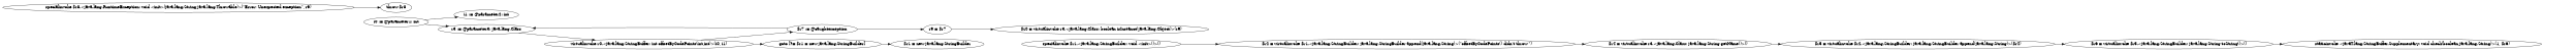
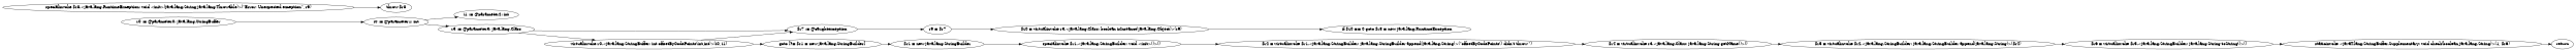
  digraph {
    rankdir=LR
+   "r0 := @parameter0: java.lang.StringBuffer"
    "i0 := @parameter1: int"
    "i1 := @parameter2: int"
    "r3 := @parameter3: java.lang.Class"
    "virtualinvoke r0.<java.lang.StringBuffer: int offsetByCodePoints(int,int)>(i0, i1)"
    "$r7 := @caughtexception"
    "goto [?= $r1 = new java.lang.StringBuilder]"
    "r9 = $r7"
    "$r1 = new java.lang.StringBuilder"
    "specialinvoke $r1.<java.lang.StringBuilder: void <init>()>()"
    "$z0 = virtualinvoke r3.<java.lang.Class: boolean isInstance(java.lang.Object)>(r9)"
+   "if $z0 == 0 goto $r8 = new java.lang.RuntimeException"
    "specialinvoke $r8.<java.lang.RuntimeException: void <init>(java.lang.String,java.lang.Throwable)>(\"Error: Unexpected exception\", r9)"
    "throw $r8"
    "$r2 = virtualinvoke $r1.<java.lang.StringBuilder: java.lang.StringBuilder append(java.lang.String)>(\"offsetByCodePoints() didn\'t throw \")"
    "$r4 = virtualinvoke r3.<java.lang.Class: java.lang.String getName()>()"
    "$r5 = virtualinvoke $r2.<java.lang.StringBuilder: java.lang.StringBuilder append(java.lang.String)>($r4)"
    "$r6 = virtualinvoke $r5.<java.lang.StringBuilder: java.lang.String toString()>()"
    "staticinvoke <javaT.lang.StringBuffer.Supplementary: void check(boolean,java.lang.String)>(1, $r6)"
+   return
+   "r0 := @parameter0: java.lang.StringBuffer" -> "i0 := @parameter1: int"
    "i0 := @parameter1: int" -> "i1 := @parameter2: int"
    "i0 := @parameter1: int" -> "r3 := @parameter3: java.lang.Class"
    "r3 := @parameter3: java.lang.Class" -> "virtualinvoke r0.<java.lang.StringBuffer: int offsetByCodePoints(int,int)>(i0, i1)"
-   "$r7 := @caughtexception" -> "r3 := @parameter3: java.lang.Class"
+   "r3 := @parameter3: java.lang.Class" -> "$r7 := @caughtexception"
    "virtualinvoke r0.<java.lang.StringBuffer: int offsetByCodePoints(int,int)>(i0, i1)" -> "$r7 := @caughtexception"
    "virtualinvoke r0.<java.lang.StringBuffer: int offsetByCodePoints(int,int)>(i0, i1)" -> "goto [?= $r1 = new java.lang.StringBuilder]"
    "$r7 := @caughtexception" -> "r9 = $r7"
    "goto [?= $r1 = new java.lang.StringBuilder]" -> "$r1 = new java.lang.StringBuilder"
    "r9 = $r7" -> "$z0 = virtualinvoke r3.<java.lang.Class: boolean isInstance(java.lang.Object)>(r9)"
+   "$r1 = new java.lang.StringBuilder" -> "specialinvoke $r1.<java.lang.StringBuilder: void <init>()>()"
    "specialinvoke $r1.<java.lang.StringBuilder: void <init>()>()" -> "$r2 = virtualinvoke $r1.<java.lang.StringBuilder: java.lang.StringBuilder append(java.lang.String)>(\"offsetByCodePoints() didn\'t throw \")"
+   "$z0 = virtualinvoke r3.<java.lang.Class: boolean isInstance(java.lang.Object)>(r9)" -> "if $z0 == 0 goto $r8 = new java.lang.RuntimeException"
    "specialinvoke $r8.<java.lang.RuntimeException: void <init>(java.lang.String,java.lang.Throwable)>(\"Error: Unexpected exception\", r9)" -> "throw $r8"
    "$r2 = virtualinvoke $r1.<java.lang.StringBuilder: java.lang.StringBuilder append(java.lang.String)>(\"offsetByCodePoints() didn\'t throw \")" -> "$r4 = virtualinvoke r3.<java.lang.Class: java.lang.String getName()>()"
    "$r4 = virtualinvoke r3.<java.lang.Class: java.lang.String getName()>()" -> "$r5 = virtualinvoke $r2.<java.lang.StringBuilder: java.lang.StringBuilder append(java.lang.String)>($r4)"
    "$r5 = virtualinvoke $r2.<java.lang.StringBuilder: java.lang.StringBuilder append(java.lang.String)>($r4)" -> "$r6 = virtualinvoke $r5.<java.lang.StringBuilder: java.lang.String toString()>()"
    "$r6 = virtualinvoke $r5.<java.lang.StringBuilder: java.lang.String toString()>()" -> "staticinvoke <javaT.lang.StringBuffer.Supplementary: void check(boolean,java.lang.String)>(1, $r6)"
+   "staticinvoke <javaT.lang.StringBuffer.Supplementary: void check(boolean,java.lang.String)>(1, $r6)" -> return
  }
